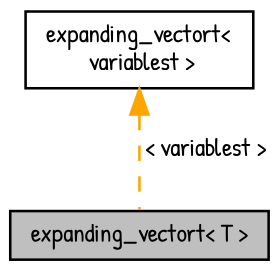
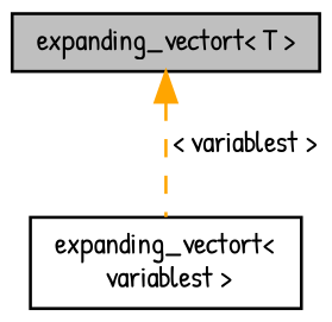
  digraph {
    fontname="Patrick Hand"
    node [color=black fontname="Patrick Hand" fontsize=10 shape=record]
    n1 [fillcolor=grey75 fontcolor=black height=0.2 label="expanding_vectort\< T \>" style=filled width=0.4]
    n2 [height=0.2 label="expanding_vectort\<\l variablest \>" width=0.4]
-   n2 -> n1 [color=orange dir=back fontname="Patrick Hand" fontsize=10 label=" \< variablest \>" labelfontname=Helvetica labelfontsize=10 style=dashed]
+   n1 -> n2 [color=orange dir=back fontname="Patrick Hand" fontsize=10 label=" \< variablest \>" labelfontname=Helvetica labelfontsize=10 style=dashed]
  }
